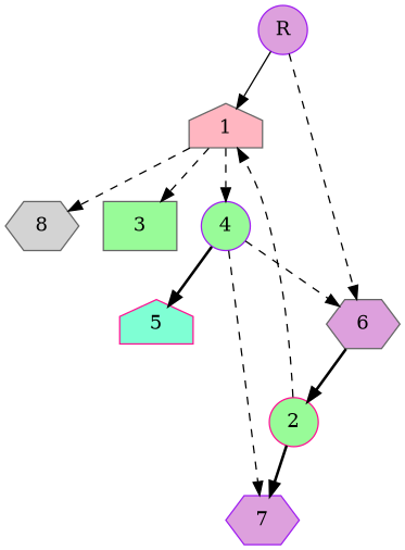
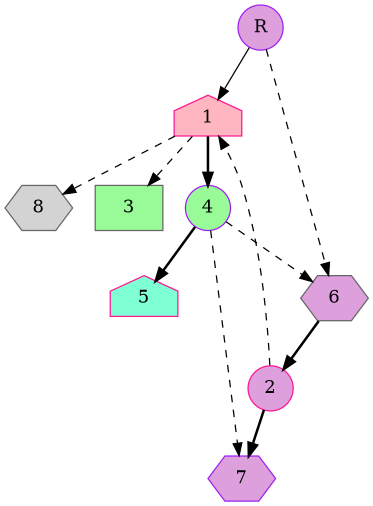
  digraph {
    node [color=gray40 fillcolor=plum shape=circle style=filled]
    edge [style=dashed]
-   1 [fillcolor=lightpink shape=house]
+   1 [color=deeppink fillcolor=lightpink shape=house]
    3 [fillcolor=palegreen shape=box]
    4 [color=purple fillcolor=palegreen]
    8 [fillcolor=lightgrey shape=hexagon]
-   2 [color=deeppink fillcolor=palegreen]
+   2 [color=deeppink]
    7 [color=purple shape=hexagon]
    5 [color=deeppink fillcolor=aquamarine shape=house]
    6 [shape=hexagon]
    R [color=purple]
    1 -> 3
-   1 -> 4
+   1 -> 4 [style=bold]
    1 -> 8
    4 -> 7
    4 -> 5 [style=bold]
    4 -> 6
    2 -> 1
    2 -> 7 [style=bold]
    6 -> 2 [style=bold]
    R -> 1 [style=solid]
    R -> 6
  }
